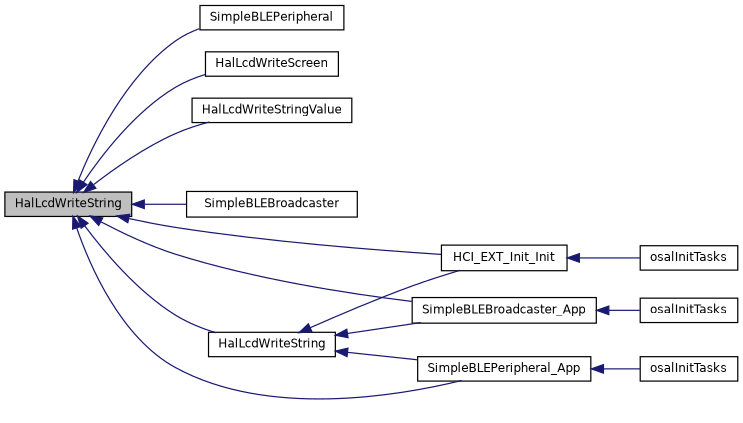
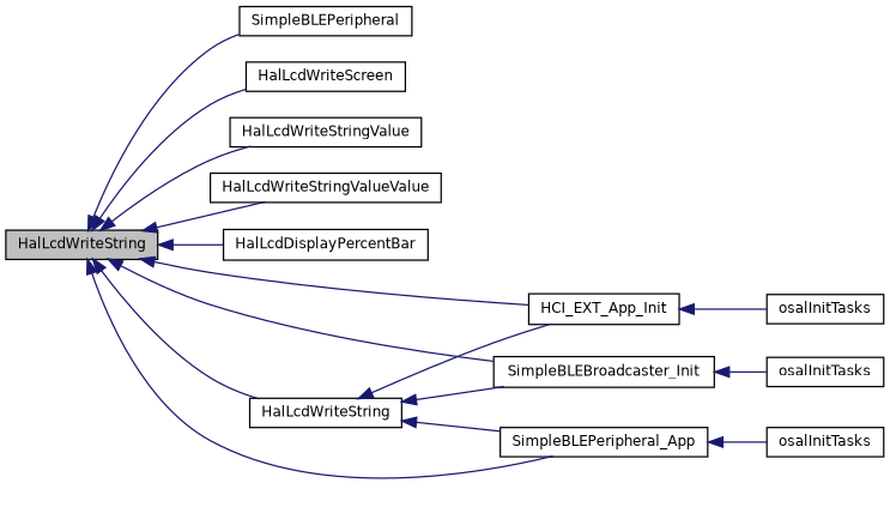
  digraph {
    rankdir=LR
    node [color=black fillcolor=white fontname=Helvetica fontsize=10 shape=record style=filled]
    edge [color=midnightblue dir=back fontname=Helvetica fontsize=10 labelfontname=Helvetica labelfontsize=10 style=solid]
    n1 [fillcolor=grey75 fontcolor=black height=0.2 label=HalLcdWriteString width=0.4]
    n2 [height=0.2 label=SimpleBLEPeripheral width=0.4]
    n3 [height=0.2 label=HalLcdWriteScreen width=0.4]
    n4 [height=0.2 label=HalLcdWriteStringValue width=0.4]
-   n6 [height=0.2 label=SimpleBLEBroadcaster width=0.4]
+   n5 [height=0.2 label=HalLcdWriteStringValueValue width=0.4]
+   n6 [height=0.2 label=HalLcdDisplayPercentBar width=0.4]
    n7 [height=0.2 label=HalLcdWriteString width=0.4]
-   n8 [height=0.2 label=HCI_EXT_Init_Init width=0.4]
-   n9 [height=0.2 label=SimpleBLEBroadcaster_App width=0.4]
+   n8 [height=0.2 label=HCI_EXT_App_Init width=0.4]
+   n9 [height=0.2 label=SimpleBLEBroadcaster_Init width=0.4]
    n10 [height=0.2 label=SimpleBLEPeripheral_App width=0.4]
    n11 [height=0.2 label=osalInitTasks width=0.4]
    n12 [height=0.2 label=osalInitTasks width=0.4]
    n13 [height=0.2 label=osalInitTasks width=0.4]
    n1 -> n2
    n1 -> n3
    n1 -> n4
+   n1 -> n5
    n1 -> n6
    n1 -> n7
    n1 -> n8
    n1 -> n9
    n1 -> n10
    n7 -> n8
    n7 -> n9
    n7 -> n10
    n8 -> n11
    n9 -> n12
    n10 -> n13
  }
